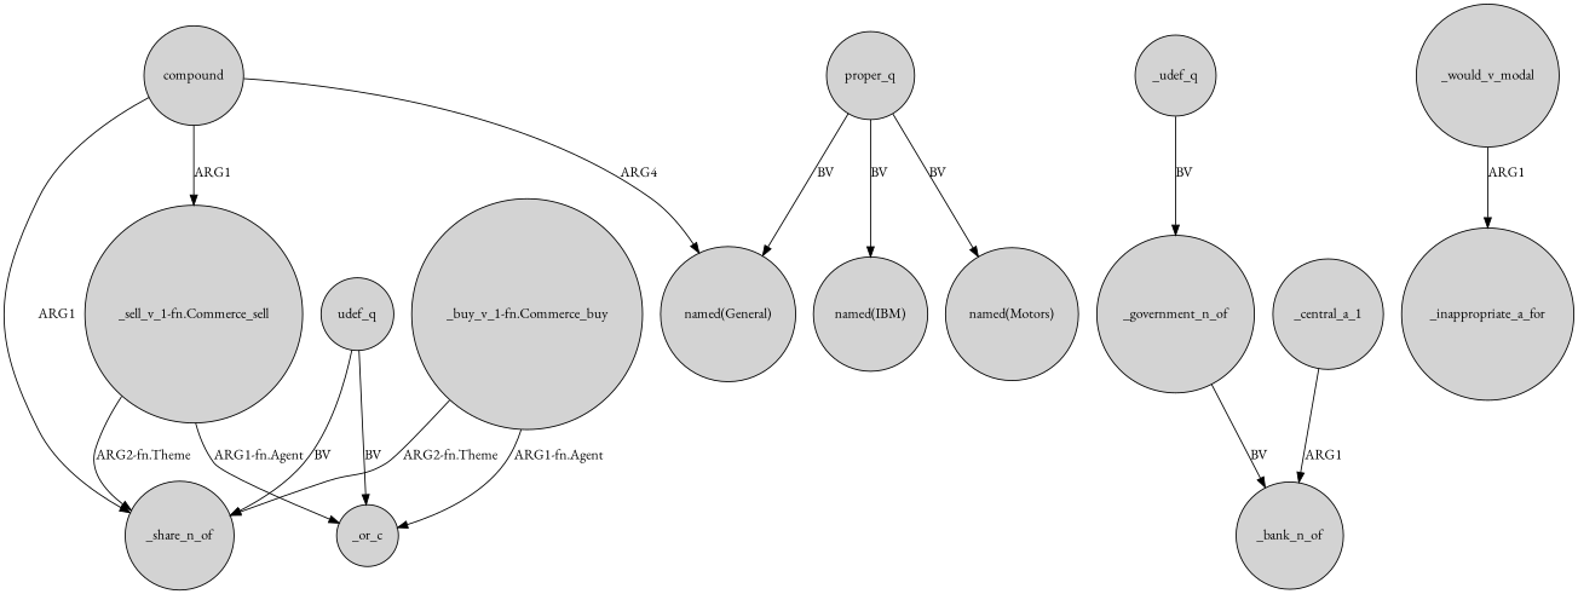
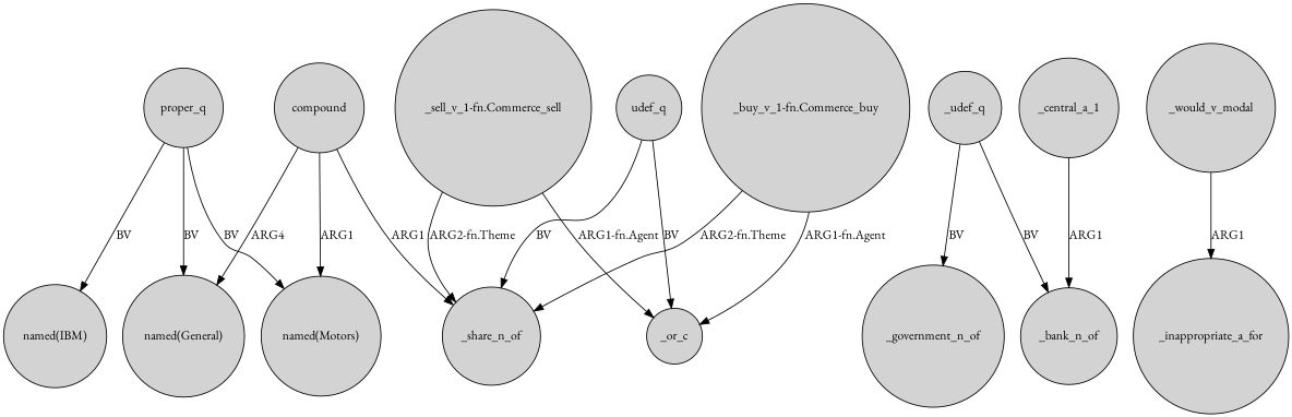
  digraph {
    fontname="EB Garamond"
    node [fontname="EB Garamond" shape=circle style=filled]
    edge [fontname="EB Garamond"]
    proper_q
    "named(General)"
    "named(IBM)"
    "named(Motors)"
    n5 [label=_udef_q]
    _government_n_of
    _bank_n_of
    compound
    _share_n_of
    "_sell_v_1-fn.Commerce_sell"
    _or_c
    _central_a_1
    "_buy_v_1-fn.Commerce_buy"
    udef_q
    _would_v_modal
    _inappropriate_a_for
    proper_q -> "named(General)" [label=BV]
    proper_q -> "named(IBM)" [label=BV]
    proper_q -> "named(Motors)" [label=BV]
    n5 -> _government_n_of [label=BV]
-   _government_n_of -> _bank_n_of [label=BV]
+   n5 -> _bank_n_of [label=BV]
    compound -> "named(General)" [label=ARG4]
-   compound -> "_sell_v_1-fn.Commerce_sell" [label=ARG1]
+   compound -> "named(Motors)" [label=ARG1]
    compound -> _share_n_of [label=ARG1]
    "_sell_v_1-fn.Commerce_sell" -> _share_n_of [label="ARG2-fn.Theme"]
    "_sell_v_1-fn.Commerce_sell" -> _or_c [label="ARG1-fn.Agent"]
    _central_a_1 -> _bank_n_of [label=ARG1]
    "_buy_v_1-fn.Commerce_buy" -> _share_n_of [label="ARG2-fn.Theme"]
    "_buy_v_1-fn.Commerce_buy" -> _or_c [label="ARG1-fn.Agent"]
    udef_q -> _share_n_of [label=BV]
    udef_q -> _or_c [label=BV]
    _would_v_modal -> _inappropriate_a_for [label=ARG1]
  }
